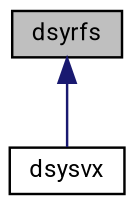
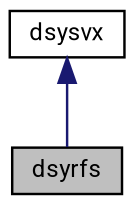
  digraph {
    rankdir=TB
    fontname=Roboto
    node [color=black fontname=Roboto fontsize=10 shape=record style=filled]
    n1 [fillcolor=grey75 fontcolor=black height=0.2 label=dsyrfs width=0.4]
    n2 [fillcolor=white height=0.2 label=dsysvx width=0.4]
-   n1 -> n2 [color=midnightblue dir=back fontname=Roboto fontsize=10 labelfontname=Helvetica labelfontsize=10 style=solid]
+   n2 -> n1 [color=midnightblue dir=back fontname=Roboto fontsize=10 labelfontname=Helvetica labelfontsize=10 style=solid]
  }
